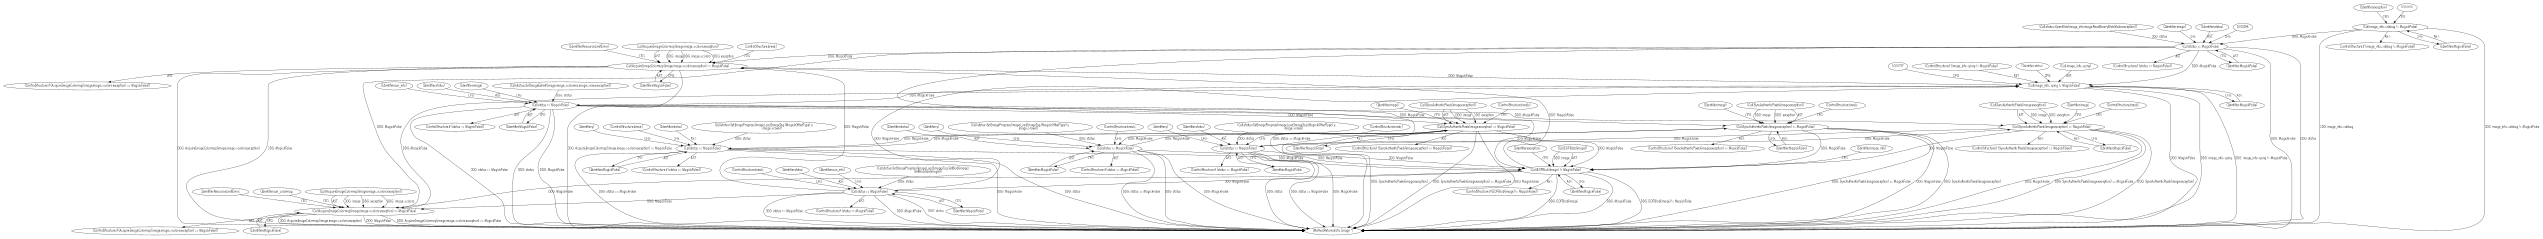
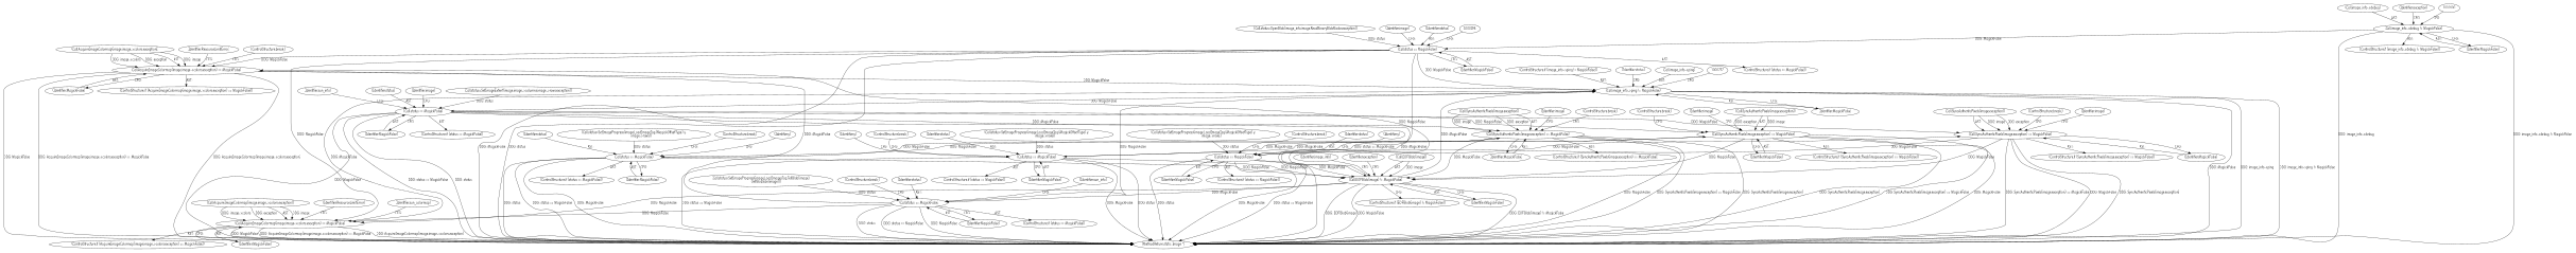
  digraph {
    fontname="Comic Neue"
    node [fontname="Comic Neue"]
    edge [fontname="Comic Neue"]
    n1 [label="(Call,image_info->debug != MagickFalse)"]
    n2 [label="(Call,status == MagickFalse)"]
    n3 [label="(ControlStructure,if (image_info->debug != MagickFalse))"]
    n4 [label="(Identifier,MagickFalse)"]
    n5 [label="(MethodReturn,static Image *)"]
    n6 [label="(Call,AcquireImageColormap(image,image->colors,exception) == MagickFalse)"]
    n7 [label="(Call,image_info->ping != MagickFalse)"]
    n8 [label="(Call,AcquireImageColormap(image,image->colors,exception) == MagickFalse)"]
    n9 [label="(ControlStructure,if (status == MagickFalse))"]
    n10 [label="(Identifier,MagickFalse)"]
    n11 [label="(Identifier,MagickFalse)"]
    n12 [label="(ControlStructure,if (AcquireImageColormap(image,image->colors,exception) == MagickFalse))"]
    n13 [label="(Call,status == MagickFalse)"]
    n14 [label="(Identifier,MagickFalse)"]
    n15 [label="(ControlStructure,if (AcquireImageColormap(image,image->colors,exception) == MagickFalse))"]
    n16 [label="(Identifier,MagickFalse)"]
    n17 [label="(Call,SyncAuthenticPixels(image,exception) == MagickFalse)"]
    n18 [label="(Call,EOFBlob(image) != MagickFalse)"]
    n19 [label="(Call,SyncAuthenticPixels(image,exception) == MagickFalse)"]
    n20 [label="(Call,SyncAuthenticPixels(image,exception) == MagickFalse)"]
    n21 [label="(ControlStructure,if (status == MagickFalse))"]
    n22 [label="(Identifier,MagickFalse)"]
    n23 [label="(ControlStructure,if (image_info->ping != MagickFalse))"]
    n24 [label="(Call,status == MagickFalse)"]
    n25 [label="(Identifier,MagickFalse)"]
    n26 [label="(ControlStructure,if (SyncAuthenticPixels(image,exception) == MagickFalse))"]
    n27 [label="(Call,status == MagickFalse)"]
    n28 [label="(ControlStructure,if (EOFBlob(image) != MagickFalse))"]
    n29 [label="(Identifier,MagickFalse)"]
    n30 [label="(Call,status == MagickFalse)"]
    n31 [label="(Identifier,MagickFalse)"]
    n32 [label="(ControlStructure,if (SyncAuthenticPixels(image,exception) == MagickFalse))"]
    n33 [label="(Call,status == MagickFalse)"]
    n34 [label="(ControlStructure,if (SyncAuthenticPixels(image,exception) == MagickFalse))"]
    n35 [label="(Identifier,MagickFalse)"]
    n36 [label="(ControlStructure,if (status == MagickFalse))"]
    n37 [label="(Identifier,MagickFalse)"]
    n38 [label="(ControlStructure,if (status == MagickFalse))"]
    n39 [label="(Identifier,MagickFalse)"]
    n40 [label="(ControlStructure,if (status == MagickFalse))"]
    n41 [label="(Identifier,MagickFalse)"]
    n42 [label="(Identifier,MagickFalse)"]
    n43 [label="(ControlStructure,if (status == MagickFalse))"]
    n44 [label="(Call,SyncAuthenticPixels(image,exception))"]
    n45 [label="(Call,status=OpenBlob(image_info,image,ReadBinaryBlobMode,exception))"]
    n46 [label="(Identifier,sun_info)"]
    n47 [label="(Identifier,status)"]
    n48 [label="(Identifier,image_info)"]
+   n49 [label="(Call,image_info->debug)"]
    n50 [label="(Identifier,sun_colormap)"]
    n51 [label="(ControlStructure,break;)"]
    n52 [label="(Identifier,status)"]
    n53 [label="(Call,status=SetImageProgress(image,LoadImagesTag,TellBlob(image),\n          GetBlobSize(image)))"]
    n54 [label="(Identifier,image)"]
    n55 [label="(Identifier,status)"]
    n56 [label="(Identifier,y)"]
    n57 [label="(ControlStructure,break;)"]
    n58 [label="(ControlStructure,break;)"]
    n59 [label="(Call,AcquireImageColormap(image,image->colors,exception))"]
    n60 [label="(Identifier,status)"]
    n61 [label="(Identifier,image)"]
    n62 [label="(Call,AcquireImageColormap(image,image->colors,exception))"]
    n63 [label="(Identifier,image)"]
    n64 [label="(ControlStructure,break;)"]
    n65 [label="(Identifier,ResourceLimitError)"]
    n66 [label="(Call,status=SetImageProgress(image,LoadImageTag,(MagickOffsetType) y,\n                image->rows))"]
    n67 [label="(Identifier,exception)"]
    n68 [label="(Call,status=SetImageProgress(image,LoadImageTag,(MagickOffsetType) y,\n              image->rows))"]
    n69 [label="(Identifier,y)"]
    n70 [label="(Call,SyncAuthenticPixels(image,exception))"]
    n71 [label="(Identifier,y)"]
    n72 [label="(ControlStructure,break;)"]
    n73 [label="(Identifier,image)"]
    n74 [label="(Call,image_info->ping)"]
    n75 [label="(Call,status=SetImageProgress(image,LoadImageTag,(MagickOffsetType) y,\n                image->rows))"]
    n76 [label="(Identifier,image)"]
    n77 [label="(Call,SyncAuthenticPixels(image,exception))"]
    n78 [label="(ControlStructure,break;)"]
    n79 [label="(Call,EOFBlob(image))"]
    n80 [label="(Identifier,status)"]
    n81 [label="(Identifier,status)"]
    n82 [label="(Identifier,ResourceLimitError)"]
    n83 [label="(Identifier,exception)"]
    n84 [label="(Identifier,sun_info)"]
    n85 [label="(Identifier,status)"]
    n86 [label="(Call,status=SetImageExtent(image,image->columns,image->rows,exception))"]
    n87 [label="(ControlStructure,break;)"]
    n88 [label="(ControlStructure,break;)"]
    n89 [label=1000100]
    1000196
    1000737
    n1 -> n2 [label="DDG: MagickFalse"]
    n1 -> n3 [label="AST: "]
    n1 -> n4 [label="CFG: "]
    n1 -> n5 [label="DDG: image_info->debug != MagickFalse"]
    n1 -> n5 [label="DDG: image_info->debug"]
    n2 -> n5 [label="DDG: MagickFalse"]
    n2 -> n5 [label="DDG: status"]
    n2 -> n5 [label="DDG: status == MagickFalse"]
    n2 -> n6 [label="DDG: MagickFalse"]
    n2 -> n7 [label="DDG: MagickFalse"]
    n2 -> n8 [label="DDG: MagickFalse"]
    n2 -> n9 [label="AST: "]
    n2 -> n10 [label="CFG: "]
    n4 -> n1 [label="AST: "]
    n6 -> n5 [label="DDG: AcquireImageColormap(image,image->colors,exception)"]
    n6 -> n5 [label="DDG: MagickFalse"]
    n6 -> n5 [label="DDG: AcquireImageColormap(image,image->colors,exception) == MagickFalse"]
    n6 -> n7 [label="DDG: MagickFalse"]
    n6 -> n11 [label="CFG: "]
    n6 -> n12 [label="AST: "]
    n7 -> n5 [label="DDG: image_info->ping != MagickFalse"]
    n7 -> n5 [label="DDG: MagickFalse"]
    n7 -> n5 [label="DDG: image_info->ping"]
    n7 -> n13 [label="DDG: MagickFalse"]
    n7 -> n14 [label="CFG: "]
    n8 -> n5 [label="DDG: AcquireImageColormap(image,image->colors,exception) == MagickFalse"]
    n8 -> n5 [label="DDG: AcquireImageColormap(image,image->colors,exception)"]
    n8 -> n5 [label="DDG: MagickFalse"]
    n8 -> n7 [label="DDG: MagickFalse"]
    n8 -> n15 [label="AST: "]
    n8 -> n16 [label="CFG: "]
    n10 -> n2 [label="AST: "]
    n11 -> n6 [label="AST: "]
    n13 -> n5 [label="DDG: MagickFalse"]
    n13 -> n5 [label="DDG: status == MagickFalse"]
    n13 -> n5 [label="DDG: status"]
    n13 -> n17 [label="DDG: MagickFalse"]
    n13 -> n18 [label="DDG: MagickFalse"]
    n13 -> n19 [label="DDG: MagickFalse"]
    n13 -> n20 [label="DDG: MagickFalse"]
    n13 -> n21 [label="AST: "]
    n13 -> n22 [label="CFG: "]
    n14 -> n7 [label="AST: "]
    n16 -> n8 [label="AST: "]
    n17 -> n5 [label="DDG: MagickFalse"]
    n17 -> n5 [label="DDG: SyncAuthenticPixels(image,exception) == MagickFalse"]
    n17 -> n5 [label="DDG: SyncAuthenticPixels(image,exception)"]
    n17 -> n18 [label="DDG: MagickFalse"]
    n17 -> n24 [label="DDG: MagickFalse"]
    n17 -> n25 [label="CFG: "]
    n17 -> n26 [label="AST: "]
    n18 -> n5 [label="DDG: EOFBlob(image) != MagickFalse"]
    n18 -> n5 [label="DDG: EOFBlob(image)"]
    n18 -> n5 [label="DDG: MagickFalse"]
    n18 -> n6 [label="DDG: MagickFalse"]
+   n18 -> n7 [label="DDG: MagickFalse"]
    n18 -> n8 [label="DDG: MagickFalse"]
    n18 -> n27 [label="DDG: MagickFalse"]
-   n18 -> n28 [label="AST: "]
+   n18 -> n28 [label="CFG: "]
    n18 -> n29 [label="CFG: "]
    n19 -> n5 [label="DDG: SyncAuthenticPixels(image,exception)"]
    n19 -> n5 [label="DDG: SyncAuthenticPixels(image,exception) == MagickFalse"]
    n19 -> n5 [label="DDG: MagickFalse"]
    n19 -> n18 [label="DDG: MagickFalse"]
    n19 -> n30 [label="DDG: MagickFalse"]
    n19 -> n31 [label="CFG: "]
    n19 -> n32 [label="AST: "]
    n20 -> n5 [label="DDG: SyncAuthenticPixels(image,exception) == MagickFalse"]
    n20 -> n5 [label="DDG: MagickFalse"]
    n20 -> n5 [label="DDG: SyncAuthenticPixels(image,exception)"]
    n20 -> n18 [label="DDG: MagickFalse"]
    n20 -> n33 [label="DDG: MagickFalse"]
    n20 -> n34 [label="AST: "]
    n20 -> n35 [label="CFG: "]
    n22 -> n13 [label="AST: "]
    n23 -> n7 [label="AST: "]
    n24 -> n5 [label="DDG: status"]
    n24 -> n5 [label="DDG: status == MagickFalse"]
    n24 -> n5 [label="DDG: MagickFalse"]
    n24 -> n17 [label="DDG: MagickFalse"]
    n24 -> n18 [label="DDG: MagickFalse"]
    n24 -> n36 [label="AST: "]
    n24 -> n37 [label="CFG: "]
    n25 -> n17 [label="AST: "]
    n27 -> n5 [label="DDG: MagickFalse"]
    n27 -> n5 [label="DDG: status"]
    n27 -> n5 [label="DDG: status == MagickFalse"]
    n27 -> n6 [label="DDG: MagickFalse"]
    n27 -> n7 [label="DDG: MagickFalse"]
    n27 -> n8 [label="DDG: MagickFalse"]
    n27 -> n38 [label="AST: "]
    n27 -> n39 [label="CFG: "]
    n29 -> n18 [label="AST: "]
    n30 -> n5 [label="DDG: status"]
    n30 -> n5 [label="DDG: status == MagickFalse"]
    n30 -> n5 [label="DDG: MagickFalse"]
    n30 -> n18 [label="DDG: MagickFalse"]
    n30 -> n19 [label="DDG: MagickFalse"]
    n30 -> n40 [label="AST: "]
    n30 -> n41 [label="CFG: "]
    n31 -> n19 [label="AST: "]
    n33 -> n5 [label="DDG: status"]
    n33 -> n5 [label="DDG: MagickFalse"]
    n33 -> n5 [label="DDG: status == MagickFalse"]
    n33 -> n18 [label="DDG: MagickFalse"]
    n33 -> n20 [label="DDG: MagickFalse"]
    n33 -> n42 [label="CFG: "]
    n33 -> n43 [label="AST: "]
    n35 -> n20 [label="AST: "]
    n37 -> n24 [label="AST: "]
    n39 -> n27 [label="AST: "]
    n41 -> n30 [label="AST: "]
    n42 -> n33 [label="AST: "]
    n44 -> n17 [label="AST: "]
    n44 -> n17 [label="DDG: image"]
    n44 -> n17 [label="DDG: exception"]
    n45 -> n2 [label="DDG: status"]
    n46 -> n13 [label="CFG: "]
    n47 -> n13 [label="AST: "]
    n48 -> n18 [label="CFG: "]
+   n49 -> n1 [label="AST: "]
    n50 -> n8 [label="CFG: "]
    n51 -> n33 [label="CFG: "]
    n52 -> n33 [label="AST: "]
    n53 -> n27 [label="DDG: status"]
    n54 -> n13 [label="CFG: "]
    n55 -> n7 [label="CFG: "]
    n56 -> n24 [label="CFG: "]
    n57 -> n19 [label="CFG: "]
    n58 -> n6 [label="CFG: "]
    n59 -> n8 [label="AST: "]
    n59 -> n8 [label="DDG: image"]
    n59 -> n8 [label="DDG: image->colors"]
    n59 -> n8 [label="DDG: exception"]
    n60 -> n24 [label="AST: "]
    n61 -> n2 [label="CFG: "]
    n62 -> n6 [label="AST: "]
    n62 -> n6 [label="DDG: image"]
    n62 -> n6 [label="DDG: image->colors"]
    n62 -> n6 [label="DDG: exception"]
    n63 -> n19 [label="CFG: "]
    n64 -> n27 [label="CFG: "]
    n65 -> n8 [label="CFG: "]
    n66 -> n30 [label="DDG: status"]
    n67 -> n18 [label="CFG: "]
    n68 -> n24 [label="DDG: status"]
    n69 -> n30 [label="CFG: "]
    n70 -> n19 [label="AST: "]
    n70 -> n19 [label="DDG: image"]
    n70 -> n19 [label="DDG: exception"]
    n71 -> n33 [label="CFG: "]
    n72 -> n30 [label="CFG: "]
    n73 -> n17 [label="CFG: "]
    n74 -> n7 [label="AST: "]
    n75 -> n33 [label="DDG: status"]
    n76 -> n20 [label="CFG: "]
    n77 -> n20 [label="AST: "]
    n77 -> n20 [label="DDG: image"]
    n77 -> n20 [label="DDG: exception"]
    n78 -> n17 [label="CFG: "]
    n79 -> n18 [label="AST: "]
    n79 -> n18 [label="DDG: image"]
    n80 -> n27 [label="AST: "]
    n81 -> n30 [label="AST: "]
    n82 -> n6 [label="CFG: "]
    n83 -> n1 [label="CFG: "]
    n84 -> n27 [label="CFG: "]
    n85 -> n2 [label="AST: "]
    n86 -> n13 [label="DDG: status"]
    n87 -> n20 [label="CFG: "]
    n88 -> n24 [label="CFG: "]
    n89 -> n1 [label="CFG: "]
    1000196 -> n2 [label="CFG: "]
    1000737 -> n7 [label="CFG: "]
  }
